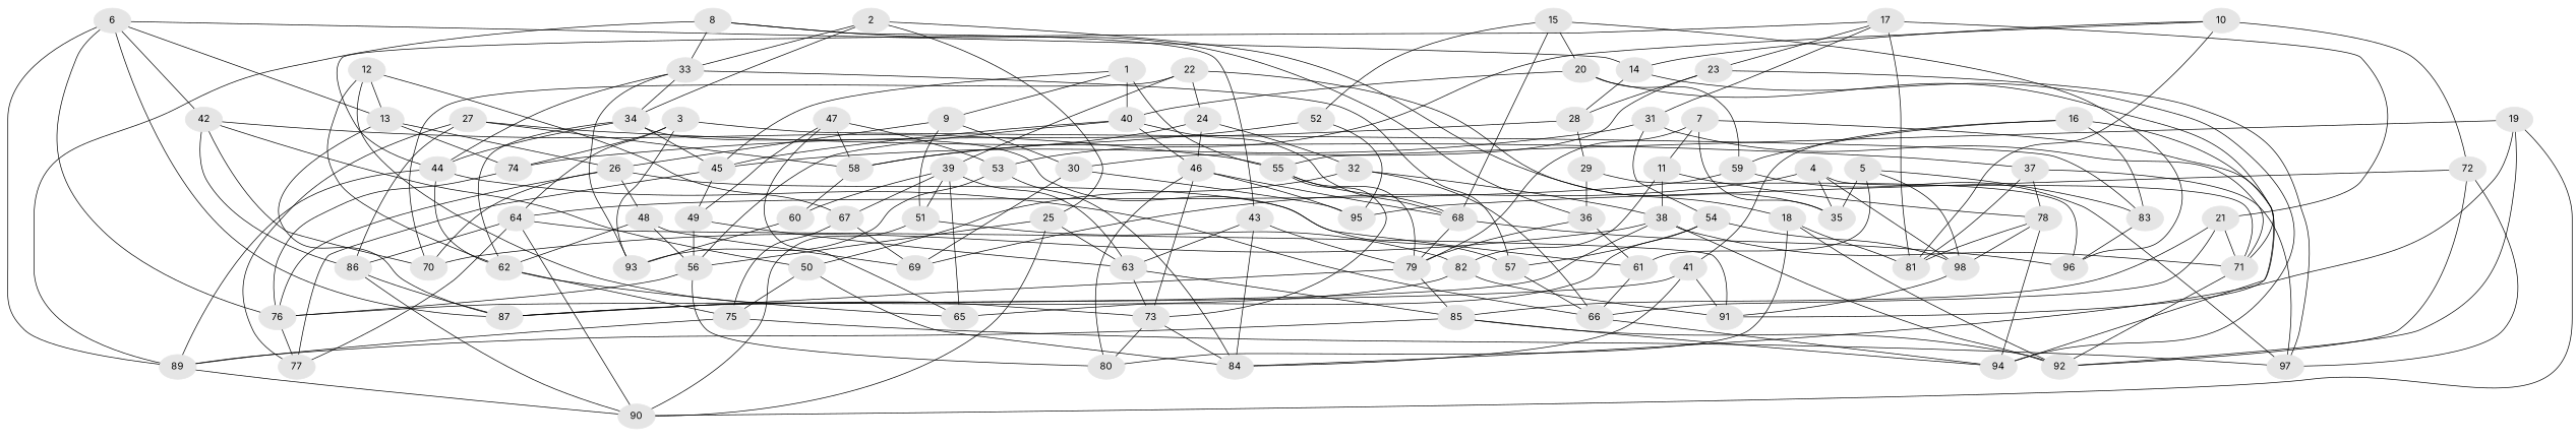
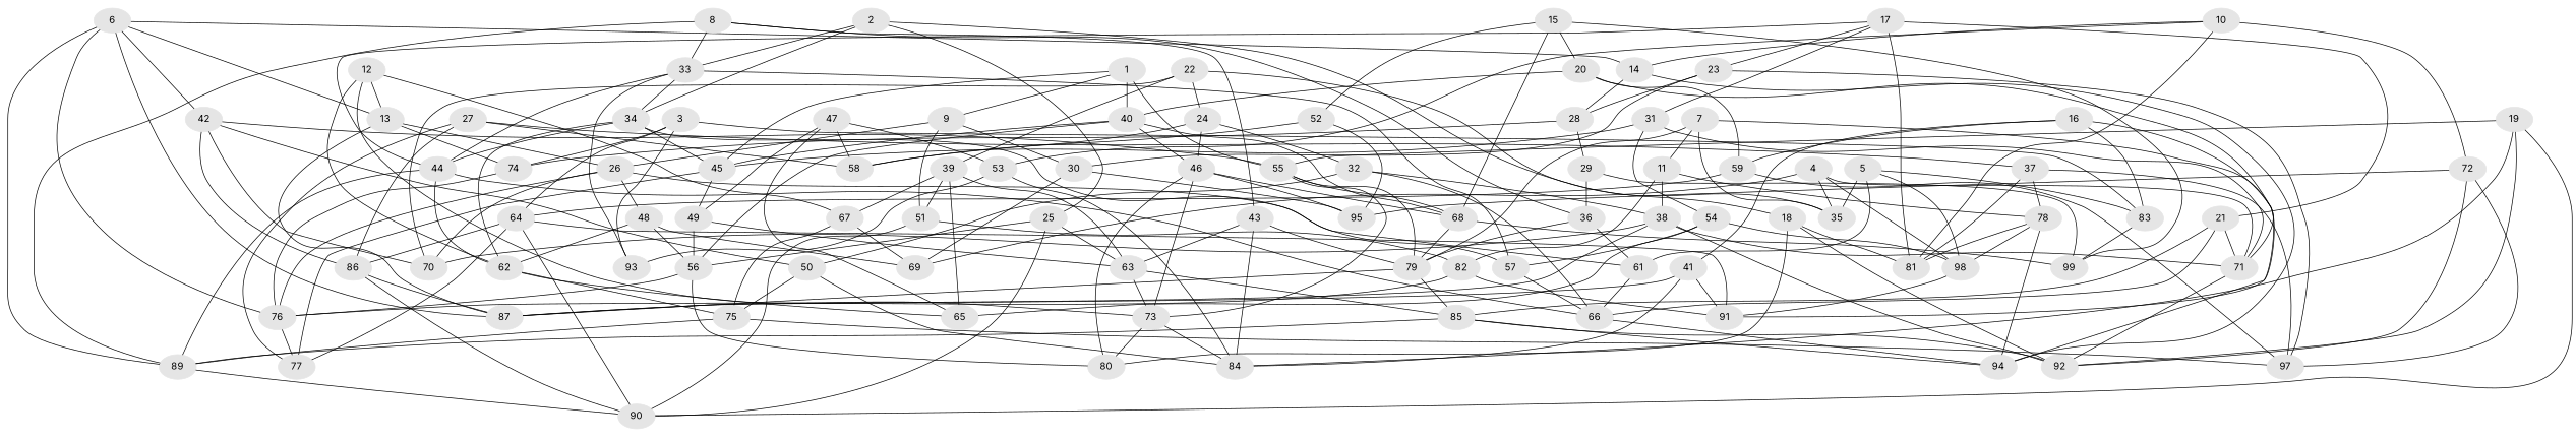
  graph {
    fontname=Inter
    node [color=gray90 fontname=Inter style=filled]
    edge [fontname=Inter weight=1.0]
    1
    9
    40
    45
    55
    26
    30
    51
    68
    46
    56
    77
    49
    79
    73
    2
    18
    25
    33
    34
    81
    80
    92
    90
    63
    93
    44
    57
    62
    3
    64
    74
    83
    91
    86
    76
-   96
+   96 [label=99]
    4
    35
    69
    71
    n42 [label=98]
    5
    61
    66
    6
    13
    14
    42
    87
    89
    94
    28
    70
    50
    7
    11
    38
    78
    82
    85
    8
    36
    43
    84
    48
    95
    10
    53
    72
    97
    12
    67
    65
    75
    29
    15
    20
    52
    59
    58
    16
    41
    17
    21
    23
    31
    54
    19
    22
    24
    39
    32
-   60
    27
    37
    47
    1 -- 9
    1 -- 40
    1 -- 45
    1 -- 55
    9 -- 26
    9 -- 30
    9 -- 51
    40 -- 45
    40 -- 68
    40 -- 46
    40 -- 56
    45 -- 77
    45 -- 49
    55 -- 68
    55 -- 79
    55 -- 73
    26 -- 76
    26 -- 61
    26 -- 70
    26 -- 48
    30 -- 69
    30 -- 95
    51 -- 90
    51 -- 82
    68 -- 79
    68 -- 96
    46 -- 68
    46 -- 73
    46 -- 80
    46 -- 95
    56 -- 80
    56 -- 76
    49 -- 56
    49 -- 63
    79 -- 87
    79 -- 85
    73 -- 80
    73 -- 84
    2 -- 18
    2 -- 25
    2 -- 33
    2 -- 34
    18 -- 81
    18 -- 80
    18 -- 92
    25 -- 56
    25 -- 90
    25 -- 63
    33 -- 34
    33 -- 93
    33 -- 44
    33 -- 57
    34 -- 45
    34 -- 44
    34 -- 57
    34 -- 62
    63 -- 73
    63 -- 85
    44 -- 62
    44 -- 66
    44 -- 89
    57 -- 66
    62 -- 65
    62 -- 75
    3 -- 93
    3 -- 64
    3 -- 74
    3 -- 83
    64 -- 77
    64 -- 90
    64 -- 91
    64 -- 86
    74 -- 76
    83 -- 96
    86 -- 90
    86 -- 87
    76 -- 77
    4 -- 35
    4 -- 69
    4 -- 71
    4 -- n42
    71 -- 92
    n42 -- 91 [weight=2.0]
    5 -- 83
    5 -- 35
    5 -- n42
    5 -- 61
    61 -- 66
    66 -- 94
    6 -- 76
    6 -- 13
    6 -- 14
    6 -- 42
    6 -- 87
    6 -- 89
    13 -- 26
    13 -- 74 [weight=2.0]
    13 -- 87
    14 -- 94
    14 -- 28
    42 -- 55
    42 -- 86 [weight=2.0]
    42 -- 70
    42 -- 50
    89 -- 90
    28 -- 74 [weight=2.0]
    28 -- 29 [weight=2.0]
    50 -- 84
    50 -- 75
    7 -- 79
    7 -- 35
    7 -- 94
    7 -- 11
    11 -- 38
    11 -- 78
    11 -- 82
    38 -- 92
    38 -- 76
    38 -- 71
    38 -- 70
    78 -- 81
    78 -- n42
    78 -- 94 [weight=2.0]
    82 -- 91
    82 -- 87
    85 -- 92
    85 -- 89
    85 -- 94
    8 -- 33
    8 -- 89
    8 -- 36
    8 -- 43
    36 -- 79
    36 -- 61
    43 -- 79
    43 -- 63
    43 -- 84
    48 -- 56
    48 -- 62
    48 -- 69
    10 -- 81
    10 -- 14
    10 -- 53
    10 -- 72
    53 -- 93
    53 -- 84
    72 -- 92
    72 -- 95
    72 -- 97
    12 -- 73
    12 -- 62
    12 -- 13
    12 -- 67
    67 -- 69
    67 -- 75
    75 -- 89
    75 -- 97 [weight=2.0]
    29 -- 96
    29 -- 36
    15 -- 68
    15 -- 96
    15 -- 20
    15 -- 52
    20 -- 40
    20 -- 71
    20 -- 59
    52 -- 95
    52 -- 58 [weight=2.0]
    59 -- 64
    59 -- 97
-   58 -- 60
    16 -- 83
    16 -- 91
    16 -- 59
    16 -- 41
    41 -- 91
    41 -- 87
    41 -- 84
    17 -- 81 [weight=2.0]
    17 -- 44
    17 -- 21
    17 -- 23
    17 -- 31
    21 -- 71
    21 -- 66
    21 -- 85
    23 -- 30
    23 -- 28
    23 -- 97
    31 -- 45
    31 -- 71
    31 -- 54
    54 -- 57
    54 -- n42
    54 -- 65
    19 -- 55
    19 -- 92
    19 -- 90
    19 -- 84
    22 -- 35
    22 -- 70
    22 -- 24
    22 -- 39
    24 -- 46
    24 -- 58
    24 -- 32
    39 -- 51
    39 -- 63
    39 -- 67
    39 -- 65
-   39 -- 60
    32 -- 66
    32 -- 50
    32 -- 38
-   60 -- 93
    27 -- 77
    27 -- 86
    27 -- 58
    27 -- 37
    37 -- 81
    37 -- 78
    37 -- 97
    47 -- 49
    47 -- 53
    47 -- 65
    47 -- 58
  }
